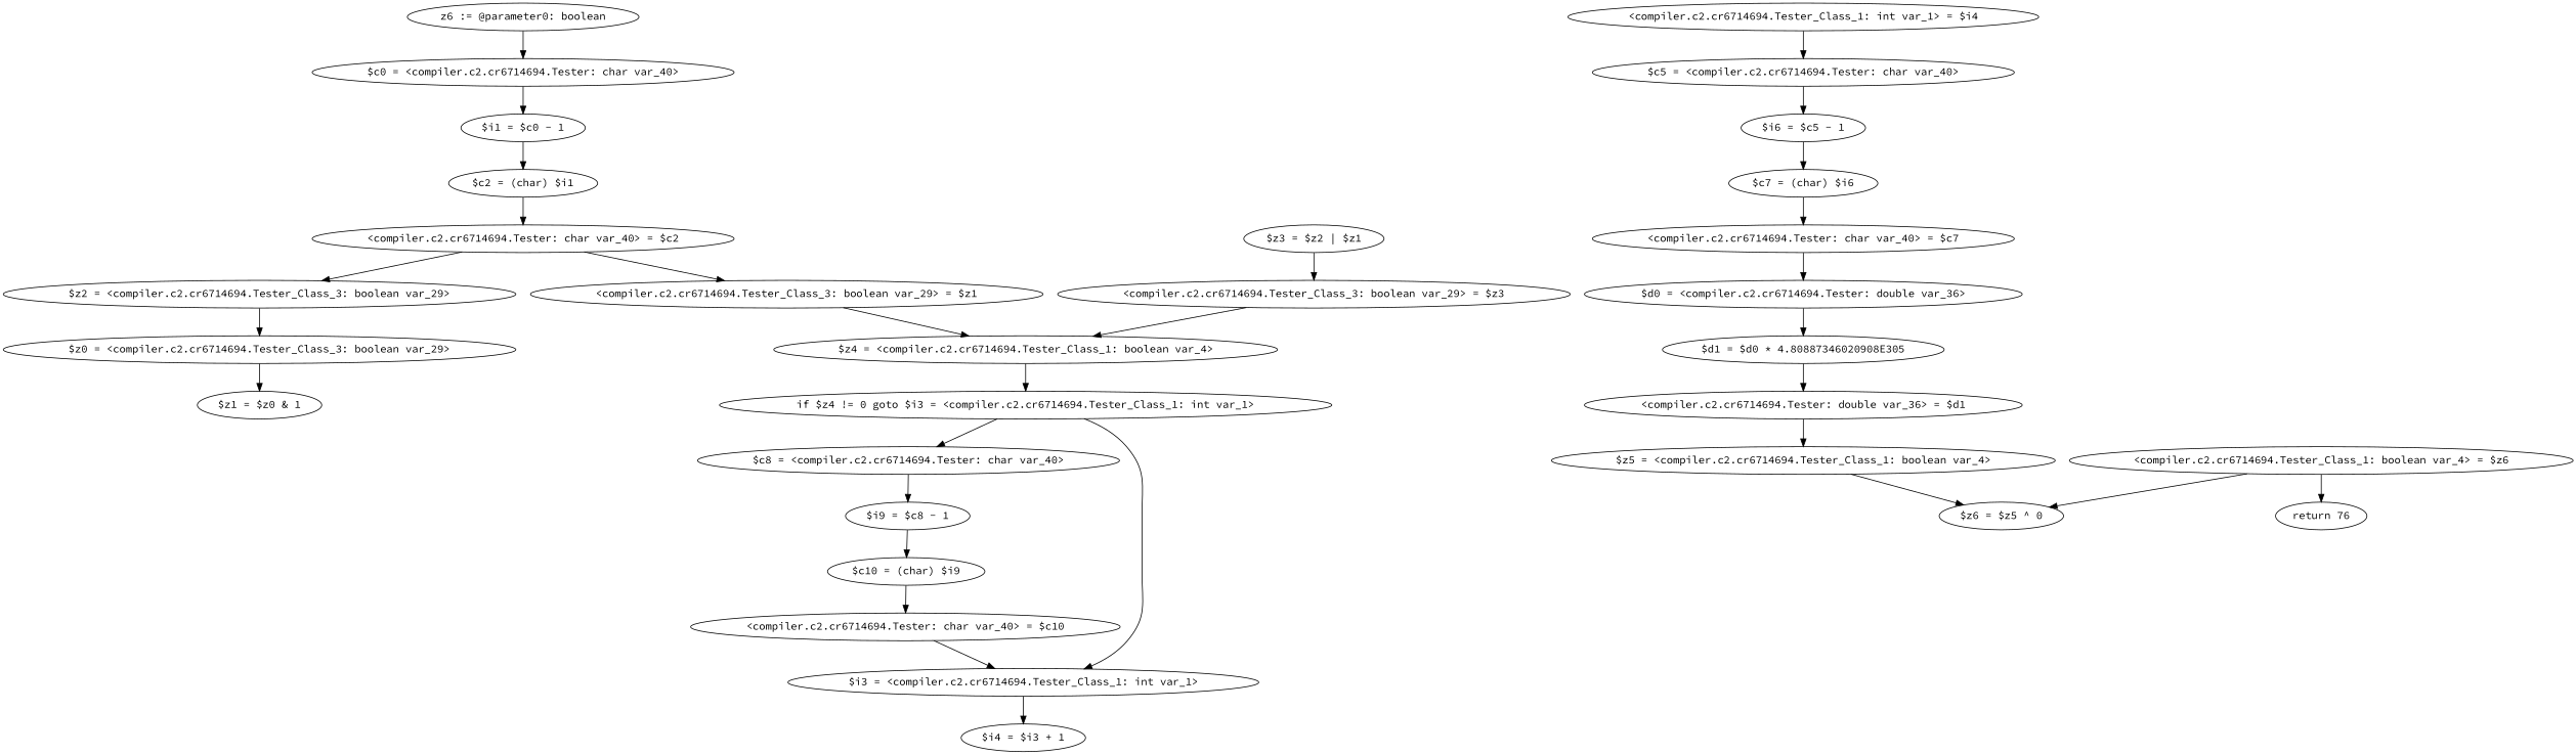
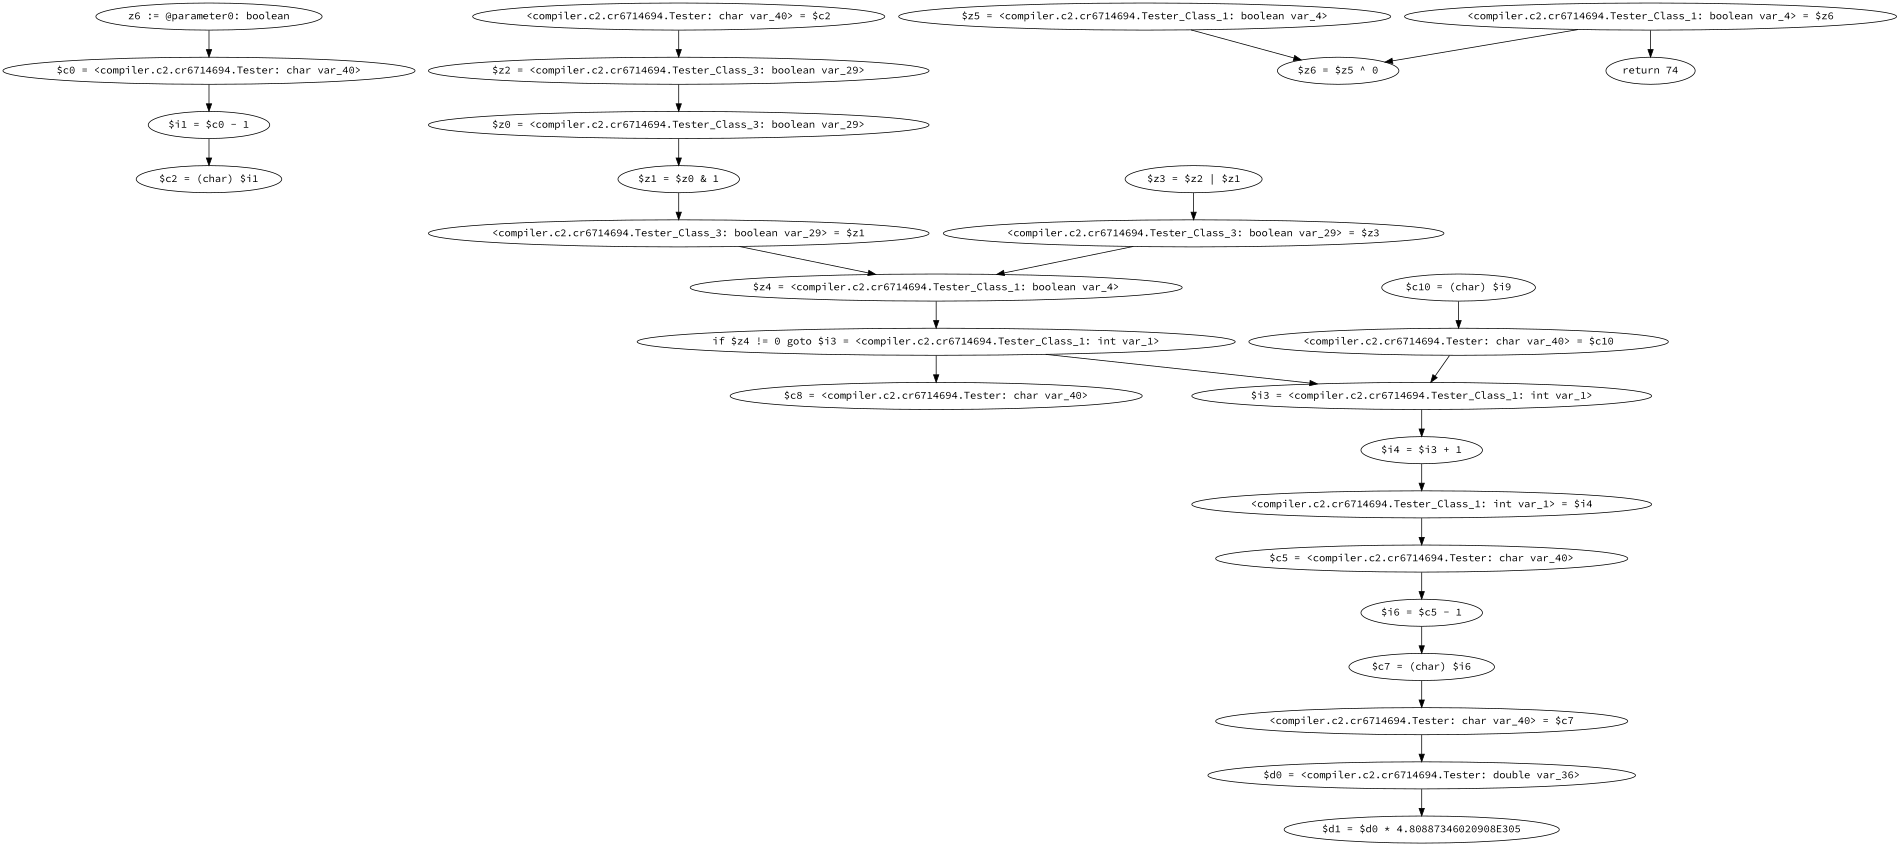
  digraph {
    fontname="Source Code Pro"
    node [fontname="Source Code Pro"]
    edge [fontname="Source Code Pro"]
    n1 [label="z6 := @parameter0: boolean"]
    "$c0 = <compiler.c2.cr6714694.Tester: char var_40>"
    "$i1 = $c0 - 1"
    "$c2 = (char) $i1"
    "<compiler.c2.cr6714694.Tester: char var_40> = $c2"
    "$z2 = <compiler.c2.cr6714694.Tester_Class_3: boolean var_29>"
    "$z0 = <compiler.c2.cr6714694.Tester_Class_3: boolean var_29>"
    "$z1 = $z0 & 1"
    "<compiler.c2.cr6714694.Tester_Class_3: boolean var_29> = $z1"
    "$z4 = <compiler.c2.cr6714694.Tester_Class_1: boolean var_4>"
    "$z3 = $z2 | $z1"
    "<compiler.c2.cr6714694.Tester_Class_3: boolean var_29> = $z3"
    "if $z4 != 0 goto $i3 = <compiler.c2.cr6714694.Tester_Class_1: int var_1>"
    "$c8 = <compiler.c2.cr6714694.Tester: char var_40>"
    "$i3 = <compiler.c2.cr6714694.Tester_Class_1: int var_1>"
-   "$i9 = $c8 - 1"
    "$i4 = $i3 + 1"
    "$c10 = (char) $i9"
    "<compiler.c2.cr6714694.Tester: char var_40> = $c10"
    "<compiler.c2.cr6714694.Tester_Class_1: int var_1> = $i4"
    "$c5 = <compiler.c2.cr6714694.Tester: char var_40>"
    "$i6 = $c5 - 1"
    "$c7 = (char) $i6"
    "<compiler.c2.cr6714694.Tester: char var_40> = $c7"
    "$d0 = <compiler.c2.cr6714694.Tester: double var_36>"
    "$d1 = $d0 * 4.80887346020908E305"
-   "<compiler.c2.cr6714694.Tester: double var_36> = $d1"
    "$z5 = <compiler.c2.cr6714694.Tester_Class_1: boolean var_4>"
    "$z6 = $z5 ^ 0"
    "<compiler.c2.cr6714694.Tester_Class_1: boolean var_4> = $z6"
-   "return 74" [label="return 76"]
+   "return 74"
    n1 -> "$c0 = <compiler.c2.cr6714694.Tester: char var_40>"
    "$c0 = <compiler.c2.cr6714694.Tester: char var_40>" -> "$i1 = $c0 - 1"
    "$i1 = $c0 - 1" -> "$c2 = (char) $i1"
-   "$c2 = (char) $i1" -> "<compiler.c2.cr6714694.Tester: char var_40> = $c2"
    "<compiler.c2.cr6714694.Tester: char var_40> = $c2" -> "$z2 = <compiler.c2.cr6714694.Tester_Class_3: boolean var_29>"
    "$z2 = <compiler.c2.cr6714694.Tester_Class_3: boolean var_29>" -> "$z0 = <compiler.c2.cr6714694.Tester_Class_3: boolean var_29>"
    "$z0 = <compiler.c2.cr6714694.Tester_Class_3: boolean var_29>" -> "$z1 = $z0 & 1"
-   "<compiler.c2.cr6714694.Tester: char var_40> = $c2" -> "<compiler.c2.cr6714694.Tester_Class_3: boolean var_29> = $z1"
+   "$z1 = $z0 & 1" -> "<compiler.c2.cr6714694.Tester_Class_3: boolean var_29> = $z1"
    "<compiler.c2.cr6714694.Tester_Class_3: boolean var_29> = $z1" -> "$z4 = <compiler.c2.cr6714694.Tester_Class_1: boolean var_4>"
    "$z4 = <compiler.c2.cr6714694.Tester_Class_1: boolean var_4>" -> "if $z4 != 0 goto $i3 = <compiler.c2.cr6714694.Tester_Class_1: int var_1>"
    "$z3 = $z2 | $z1" -> "<compiler.c2.cr6714694.Tester_Class_3: boolean var_29> = $z3"
    "<compiler.c2.cr6714694.Tester_Class_3: boolean var_29> = $z3" -> "$z4 = <compiler.c2.cr6714694.Tester_Class_1: boolean var_4>"
    "if $z4 != 0 goto $i3 = <compiler.c2.cr6714694.Tester_Class_1: int var_1>" -> "$c8 = <compiler.c2.cr6714694.Tester: char var_40>"
    "if $z4 != 0 goto $i3 = <compiler.c2.cr6714694.Tester_Class_1: int var_1>" -> "$i3 = <compiler.c2.cr6714694.Tester_Class_1: int var_1>"
-   "$c8 = <compiler.c2.cr6714694.Tester: char var_40>" -> "$i9 = $c8 - 1"
    "$i3 = <compiler.c2.cr6714694.Tester_Class_1: int var_1>" -> "$i4 = $i3 + 1"
-   "$i9 = $c8 - 1" -> "$c10 = (char) $i9"
+   "$i4 = $i3 + 1" -> "<compiler.c2.cr6714694.Tester_Class_1: int var_1> = $i4"
    "$c10 = (char) $i9" -> "<compiler.c2.cr6714694.Tester: char var_40> = $c10"
    "<compiler.c2.cr6714694.Tester: char var_40> = $c10" -> "$i3 = <compiler.c2.cr6714694.Tester_Class_1: int var_1>"
    "<compiler.c2.cr6714694.Tester_Class_1: int var_1> = $i4" -> "$c5 = <compiler.c2.cr6714694.Tester: char var_40>"
    "$c5 = <compiler.c2.cr6714694.Tester: char var_40>" -> "$i6 = $c5 - 1"
    "$i6 = $c5 - 1" -> "$c7 = (char) $i6"
    "$c7 = (char) $i6" -> "<compiler.c2.cr6714694.Tester: char var_40> = $c7"
    "<compiler.c2.cr6714694.Tester: char var_40> = $c7" -> "$d0 = <compiler.c2.cr6714694.Tester: double var_36>"
    "$d0 = <compiler.c2.cr6714694.Tester: double var_36>" -> "$d1 = $d0 * 4.80887346020908E305"
-   "$d1 = $d0 * 4.80887346020908E305" -> "<compiler.c2.cr6714694.Tester: double var_36> = $d1"
-   "<compiler.c2.cr6714694.Tester: double var_36> = $d1" -> "$z5 = <compiler.c2.cr6714694.Tester_Class_1: boolean var_4>"
    "$z5 = <compiler.c2.cr6714694.Tester_Class_1: boolean var_4>" -> "$z6 = $z5 ^ 0"
    "<compiler.c2.cr6714694.Tester_Class_1: boolean var_4> = $z6" -> "$z6 = $z5 ^ 0"
    "<compiler.c2.cr6714694.Tester_Class_1: boolean var_4> = $z6" -> "return 74"
  }
